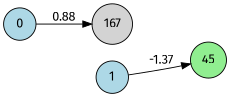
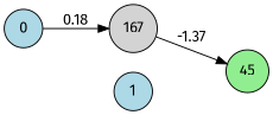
  digraph {
    fontname="Fira Sans"
    rankdir=LR
    node [fillcolor=lightblue fontname="Fira Sans" shape=circle style=filled]
    edge [fontname="Fira Sans"]
    n1 [label=0]
    n2 [fillcolor=lightgray label=167]
    n3 [fillcolor=lightgreen label=45]
    n4 [label=1]
-   n1 -> n2 [label=0.88]
-   n4 -> n3 [label=-1.37]
+   n1 -> n2 [label=0.18]
+   n2 -> n3 [label=-1.37]
  }
